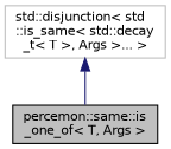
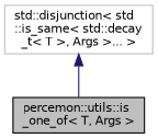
  digraph {
    node [fontname=Helvetica fontsize=10 shape=record style=filled]
-   n1 [color=black fillcolor=grey75 fontcolor=black height=0.2 label="percemon::same::is\l_one_of\< T, Args \>" width=0.4]
+   n1 [color=black fillcolor=grey75 fontcolor=black height=0.2 label="percemon::utils::is\l_one_of\< T, Args \>" width=0.4]
    n2 [color=grey75 fillcolor=white height=0.2 label="std::disjunction\< std\l::is_same\< std::decay\l_t\< T \>, Args \>... \>" width=0.4]
    n2 -> n1 [color=midnightblue dir=back fontname=Helvetica fontsize=10 labelfontname=Helvetica labelfontsize=10 style=solid]
  }
